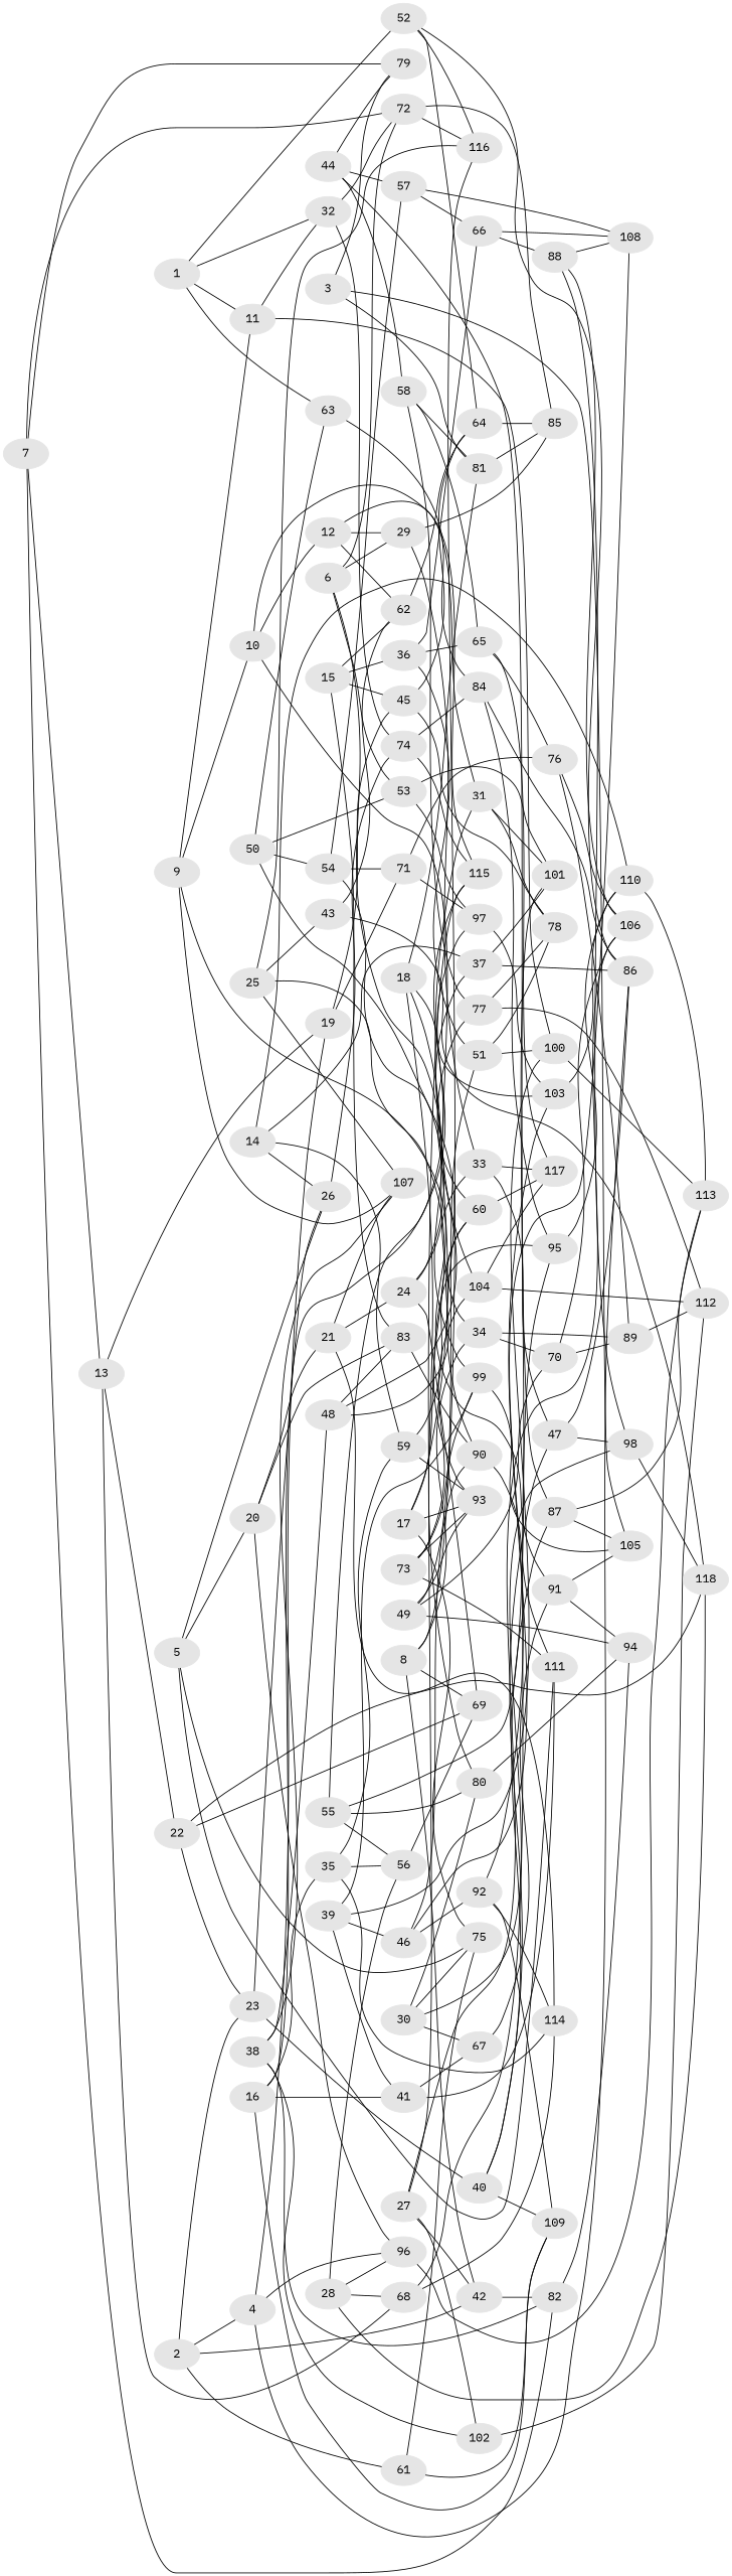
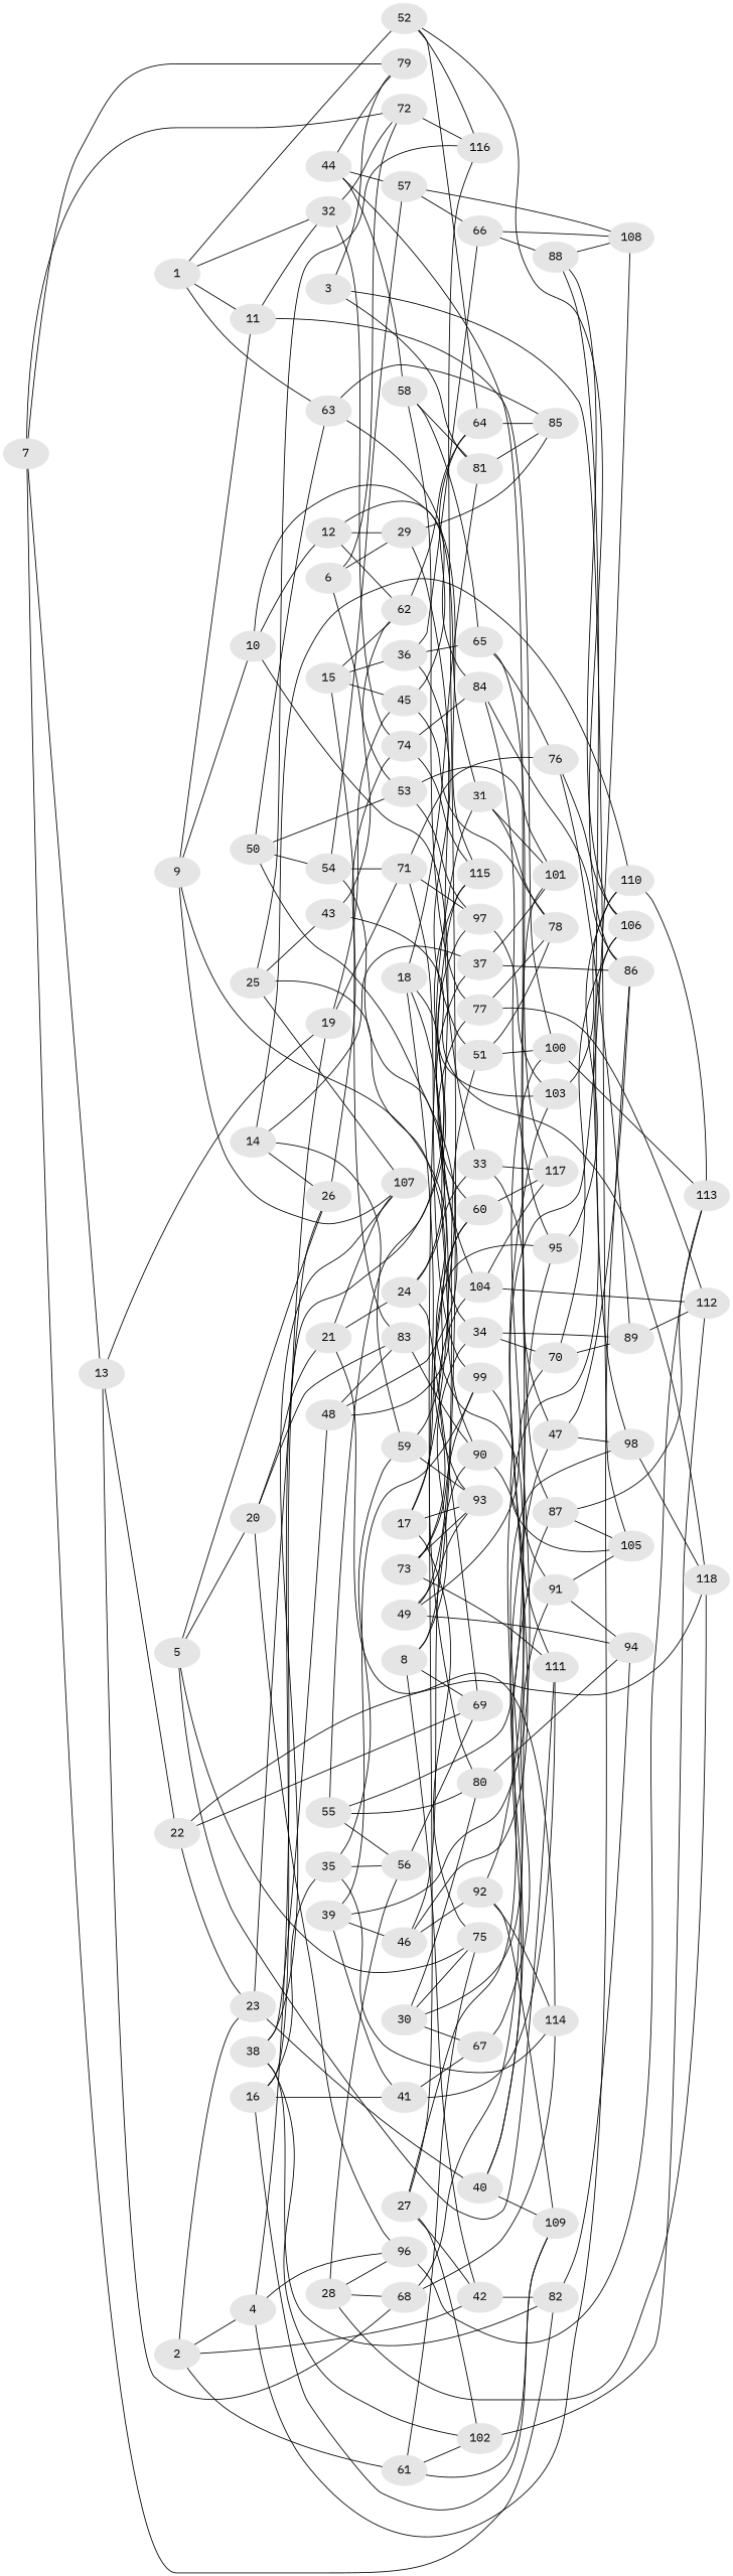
  graph {
    fontname="IBM Plex Mono"
    rankdir=LR
    node [color=gray90 fontname="IBM Plex Mono" style=filled]
    edge [fontname="IBM Plex Mono"]
    1
    11
    32
    52
    63
    100
    72
    74
    86
    116
    64
    85
    84
    2
    4
    23
    42
    61
    19
    96
    26
    40
    82
    75
    109
    102
    3
    79
    81
    105
    43
    62
    118
    45
    71
    113
    5
    20
    111
    83
    21
    6
    29
    53
    99
    33
    97
    101
    7
    13
    22
    68
    94
    8
    34
    69
    70
    89
    9
    10
    91
    107
    12
    115
    31
    78
    95
    114
    14
    37
    59
    110
    93
    60
    15
    36
    51
    65
    66
    90
    16
    35
    41
    56
    67
    103
    17
    18
    80
    104
    117
    112
    76
    24
    47
    87
    25
    27
    106
    28
    30
    98
    108
    88
    38
    48
    77
    39
    46
    92
    44
    57
    58
    49
    50
    54
    55
    73
    1 -- 11
    1 -- 32
    1 -- 52
    1 -- 63
    11 -- 32
    11 -- 100
    32 -- 72
    32 -- 74
    52 -- 86
    52 -- 116
    52 -- 64
-   72 -- 85
+   63 -- 85
    63 -- 84
    100 -- 113
    72 -- 116
    74 -- 84
    74 -- 115
    64 -- 85
    84 -- 86
    84 -- 95
    2 -- 4
    2 -- 23
    2 -- 42
    2 -- 61
    4 -- 86
    4 -- 19
    4 -- 96
    23 -- 26
    23 -- 40
    42 -- 82
    61 -- 75
    61 -- 109
+   61 -- 102
    19 -- 45
    19 -- 71
    96 -- 113
    26 -- 74
    40 -- 109
    40 -- 47
    40 -- 87
    82 -- 94
    102 -- 112
    3 -- 79
    3 -- 81
    3 -- 105
    81 -- 85
    43 -- 62
    43 -- 118
    62 -- 64
    45 -- 64
    45 -- 78
    71 -- 97
    71 -- 76
    5 -- 26
    5 -- 75
    5 -- 20
    5 -- 111
    20 -- 96
    20 -- 83
    20 -- 21
    83 -- 90
    21 -- 107
    21 -- 114
    21 -- 24
    6 -- 72
    6 -- 29
    6 -- 53
-   6 -- 99
+   71 -- 99
    29 -- 85
    29 -- 33
    53 -- 97
    53 -- 101
    99 -- 105
    33 -- 117
    33 -- 47
    97 -- 103
    7 -- 72
    7 -- 82
    7 -- 79
    7 -- 13
    13 -- 19
    13 -- 22
    13 -- 68
    22 -- 23
    22 -- 118
    22 -- 69
    68 -- 95
    68 -- 114
    8 -- 116
    8 -- 42
    8 -- 34
    8 -- 69
    34 -- 70
    34 -- 89
    70 -- 89
    70 -- 106
    89 -- 112
    9 -- 11
    9 -- 10
    9 -- 91
    9 -- 107
    10 -- 34
    10 -- 12
    10 -- 115
    91 -- 105
    91 -- 94
    12 -- 62
    12 -- 29
    12 -- 31
    31 -- 101
    31 -- 78
    95 -- 110
    14 -- 26
    14 -- 37
    14 -- 59
    14 -- 110
    37 -- 86
    37 -- 101
    59 -- 93
    59 -- 60
    110 -- 113
    60 -- 117
    15 -- 62
    15 -- 45
    15 -- 83
    15 -- 36
    36 -- 51
    36 -- 65
    36 -- 66
    51 -- 100
    51 -- 78
    65 -- 117
    65 -- 76
    66 -- 108
    66 -- 88
    90 -- 111
    16 -- 109
    16 -- 97
    16 -- 35
    16 -- 41
    35 -- 114
    35 -- 59
    35 -- 56
    41 -- 111
    41 -- 67
    56 -- 69
    67 -- 91
    103 -- 110
    17 -- 75
    17 -- 31
    17 -- 95
    17 -- 93
    18 -- 81
    18 -- 103
    18 -- 80
    18 -- 104
    80 -- 94
    104 -- 117
    104 -- 112
    76 -- 89
    76 -- 106
    24 -- 33
    24 -- 69
    24 -- 37
    47 -- 86
    47 -- 98
    87 -- 105
    87 -- 113
    25 -- 116
    25 -- 43
    25 -- 107
    25 -- 93
    27 -- 42
    27 -- 102
    27 -- 115
    27 -- 106
    28 -- 96
    28 -- 118
    28 -- 68
    28 -- 56
    30 -- 75
    30 -- 67
    30 -- 80
    30 -- 98
    98 -- 118
    88 -- 106
    88 -- 98
    88 -- 108
    38 -- 82
    38 -- 102
    38 -- 107
    38 -- 48
    48 -- 83
    48 -- 60
    48 -- 77
    77 -- 78
    77 -- 112
    39 -- 100
    39 -- 99
    39 -- 41
    39 -- 46
    46 -- 90
    46 -- 108
    46 -- 92
    92 -- 109
    92 -- 114
    92 -- 103
    44 -- 79
    44 -- 87
    44 -- 57
    44 -- 58
    57 -- 66
    57 -- 108
    58 -- 81
    58 -- 65
    58 -- 77
    49 -- 94
    49 -- 70
    49 -- 93
    49 -- 51
    50 -- 63
    50 -- 53
    50 -- 60
    50 -- 54
    54 -- 71
    54 -- 90
    54 -- 57
    55 -- 101
    55 -- 115
    55 -- 56
    55 -- 80
    73 -- 111
    73 -- 99
    73 -- 93
    73 -- 104
  }
